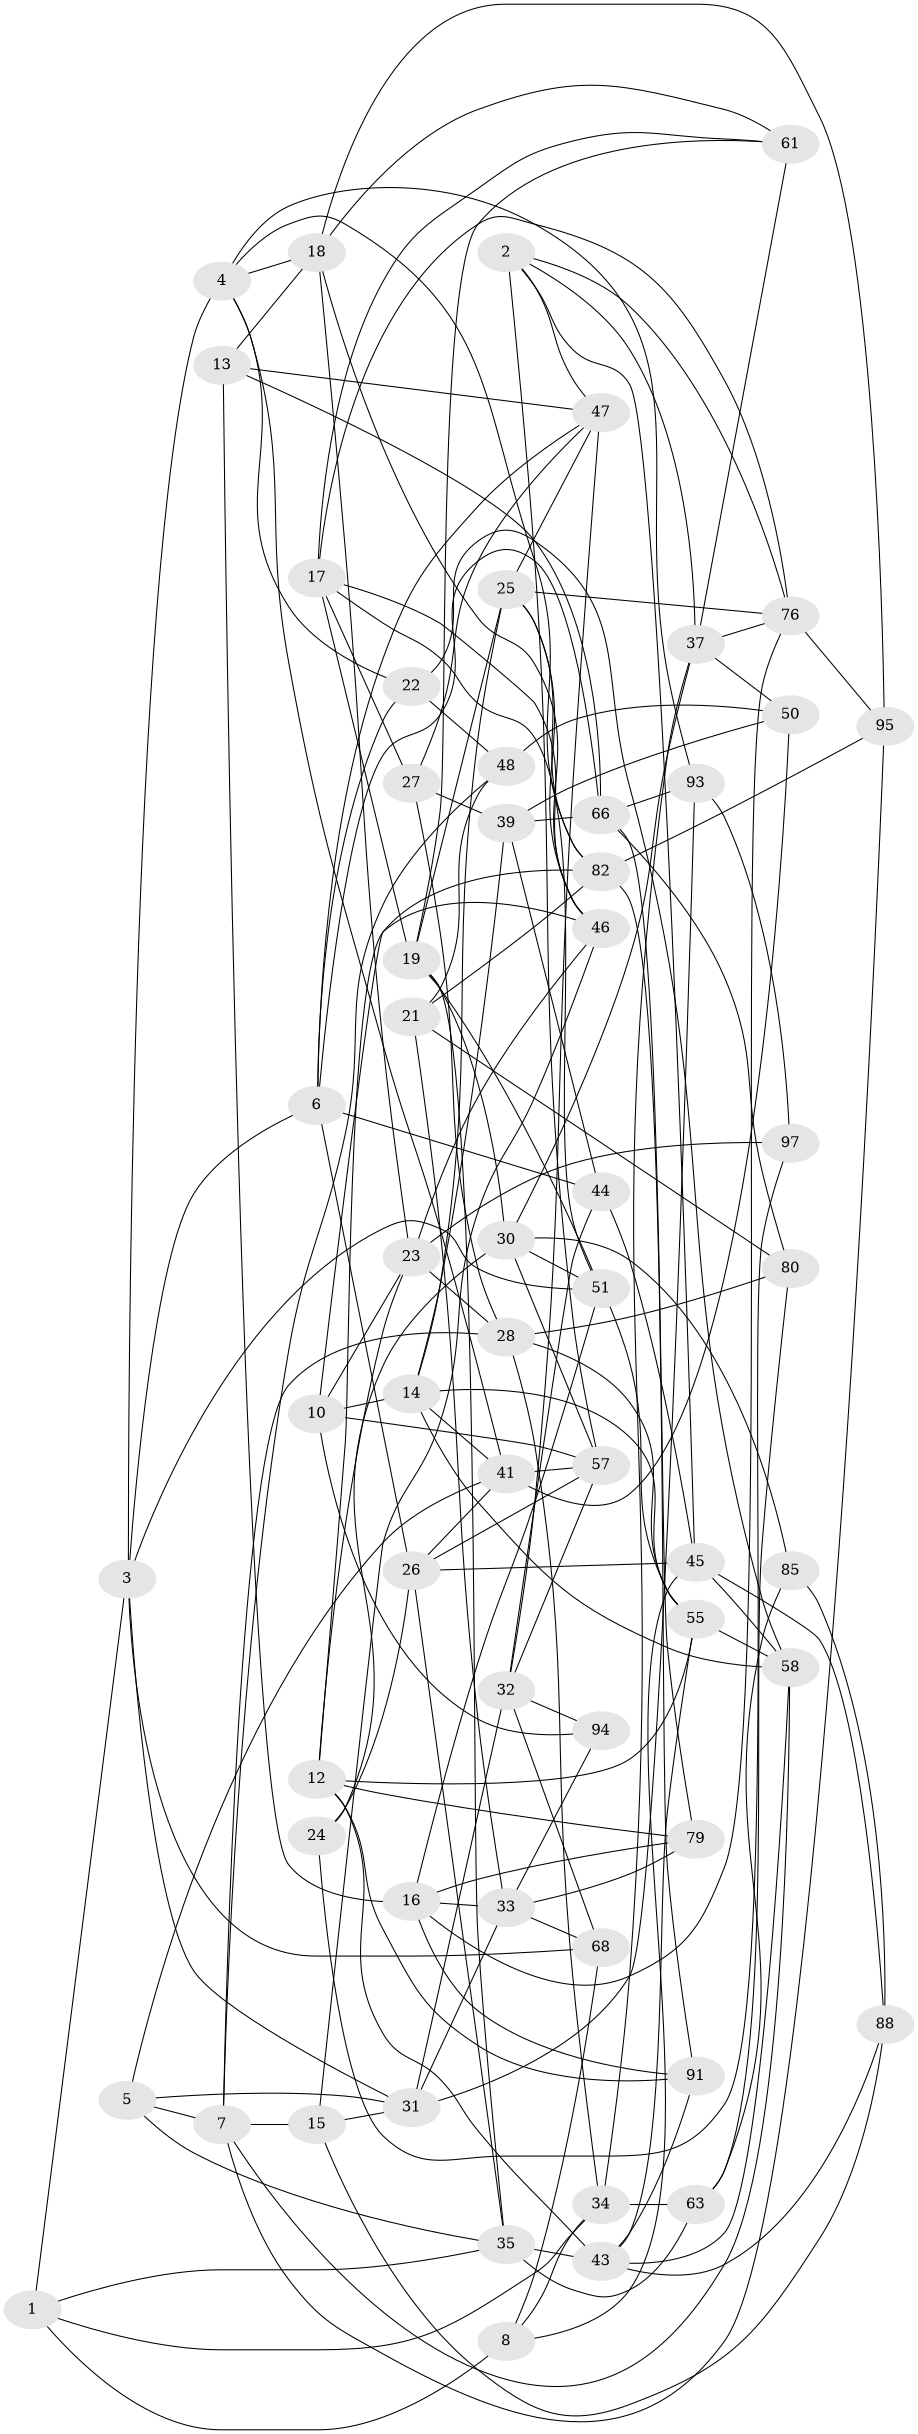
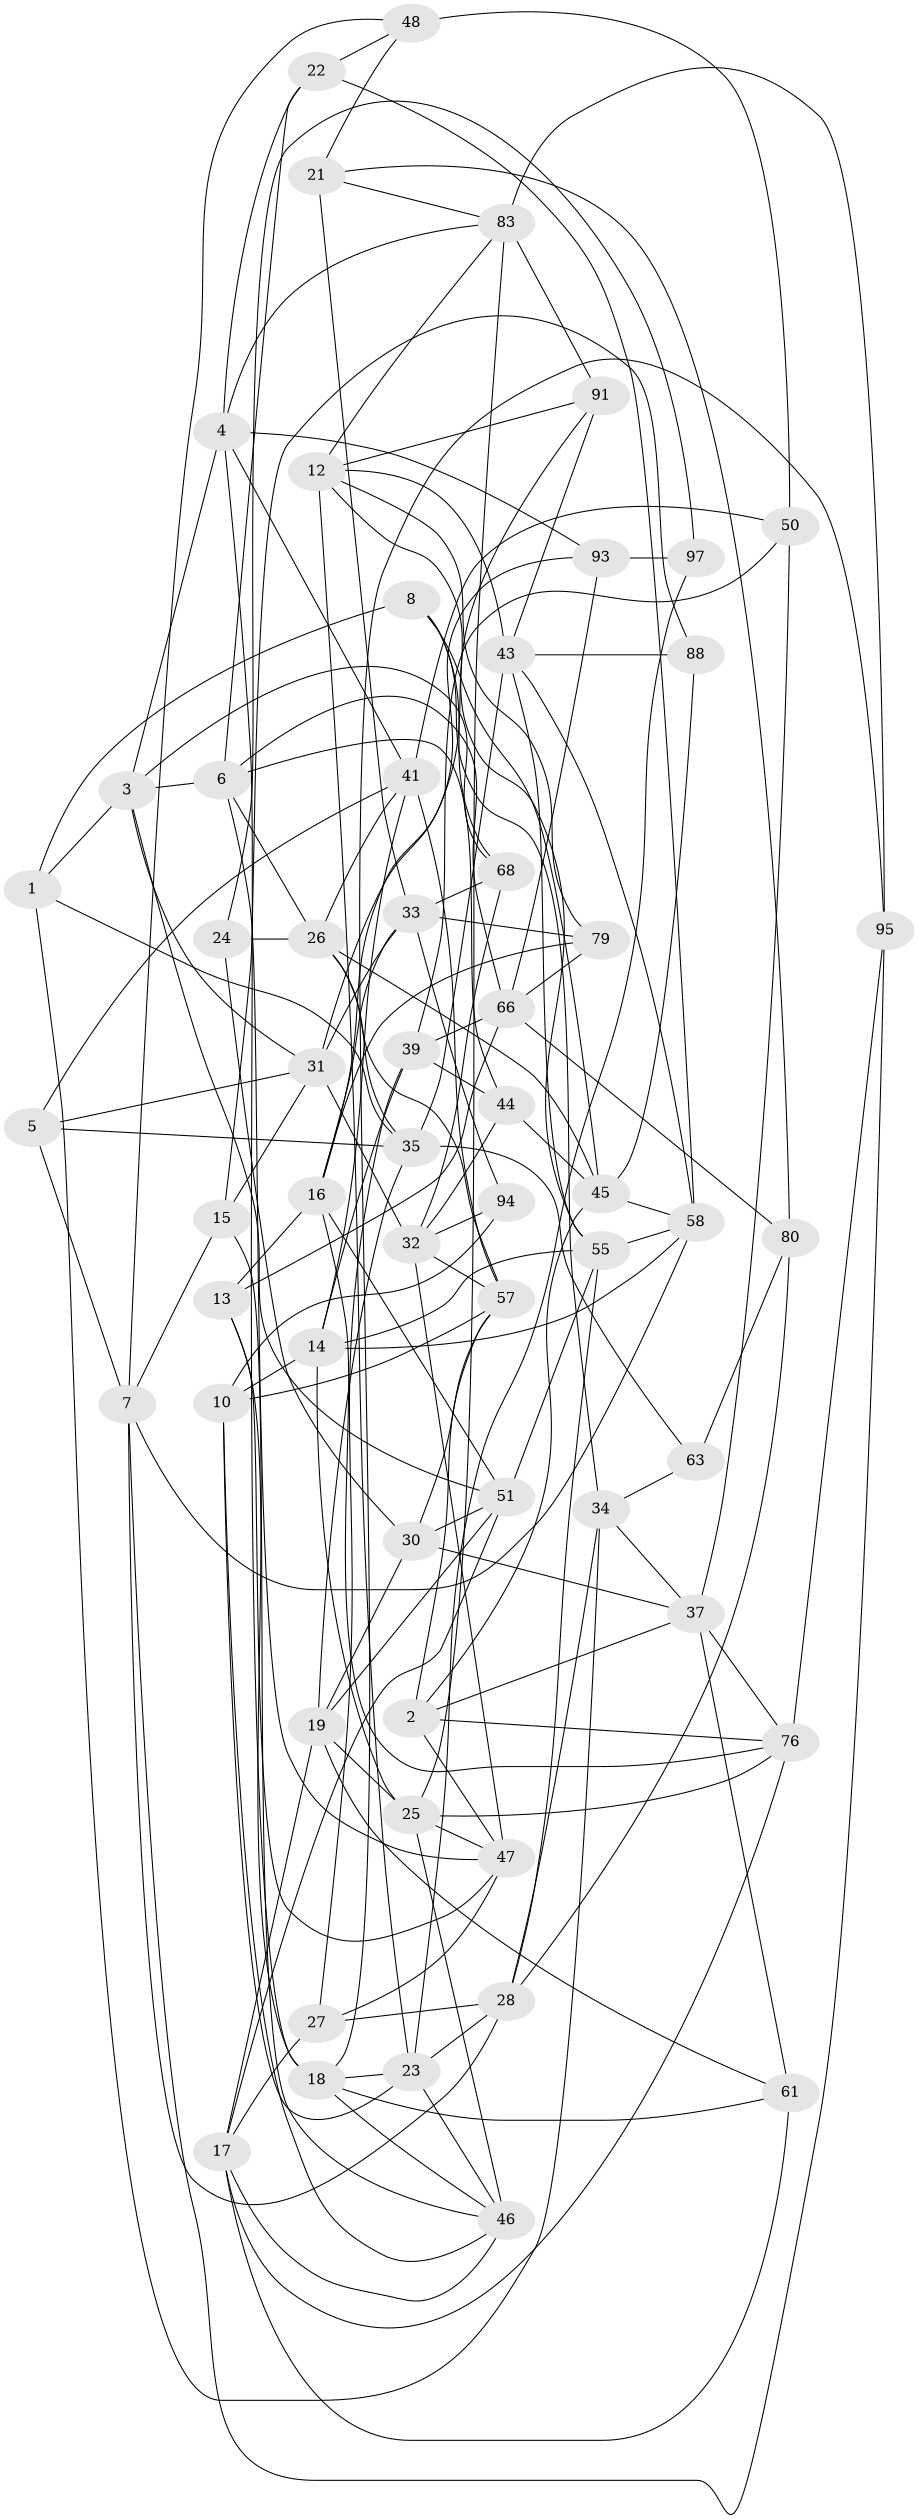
  graph {
    rankdir=LR
    node [color=gray90 style=filled]
    3 [super="+67"]
    4 [super="+87"]
    6 [super="+11"]
    31 [super="+42"]
    51 [super="+84"]
    68
    1
    8 [super="+96"]
    34 [super="+78"]
    35 [super="+38"]
    45 [super="+53"]
    37 [super="+81"]
    63
    43 [super="+65"]
    2 [super="+77"]
    47 [super="+72"]
    57 [super="+86"]
    76 [super="+82"]
    61
    50
    58 [super="+70"]
    88
    95
    18 [super="+20"]
    22
    41 [super="+64"]
-   83 [super="+90" label=82]
+   83 [super="+90"]
    93
    26 [super="+73"]
    44
    66 [super="+89"]
    33 [super="+40"]
    32 [super="+56"]
    55 [super="+74"]
    23 [super="+36"]
    46 [super="+52"]
    48
    91
    97
    7 [super="+9"]
    15
    28 [super="+60"]
    5
    79
    80
-   85
    10 [super="+62"]
    14 [super="+71"]
    94
    25 [super="+54"]
    39 [super="+69"]
    12 [super="+49"]
    16 [super="+75"]
    13
    17 [super="+92"]
    19 [super="+29"]
    27
    30 [super="+59"]
    21
    24
    3 -- 4
    3 -- 6
    3 -- 31
    3 -- 51
    3 -- 68
    4 -- 18
    4 -- 22
    4 -- 41
    4 -- 83
    4 -- 93
    6 -- 47
    6 -- 22
    6 -- 26
    6 -- 44
    6 -- 66
    31 -- 93
    31 -- 33
    31 -- 32
    51 -- 55
    1 -- 3
    1 -- 8
    1 -- 34
    1 -- 35
    8 -- 68
    8 -- 34
    8 -- 45
    34 -- 37
    34 -- 63
    35 -- 63
    35 -- 43
    45 -- 58
    45 -- 88
    37 -- 76
    37 -- 61
    37 -- 50
    63 -- 80
-   63 -- 85
    43 -- 58
    43 -- 88
    43 -- 55
    43 -- 91
    2 -- 45
    2 -- 37
    2 -- 47
    2 -- 57
    2 -- 76
    76 -- 95
    18 -- 61
    18 -- 95
    18 -- 23
    18 -- 46
    22 -- 58
    22 -- 48
    41 -- 57
    41 -- 50
    83 -- 95
    83 -- 91
    93 -- 97
    26 -- 35
    26 -- 45
    26 -- 57
    26 -- 41
    44 -- 45
    66 -- 93
    66 -- 79
    66 -- 80
    33 -- 68
    33 -- 79
    33 -- 94
    32 -- 68
    32 -- 47
    32 -- 57
    32 -- 44
    32 -- 94
    55 -- 58
    23 -- 46
    23 -- 97
    23 -- 28
    48 -- 50
    7 -- 58
    7 -- 95
    7 -- 48
    7 -- 15
    7 -- 28
    15 -- 31
    15 -- 88
    15 -- 46
    28 -- 34
    28 -- 55
    28 -- 80
    5 -- 31
    5 -- 35
    5 -- 41
    5 -- 7
-   85 -- 88
    10 -- 57
    10 -- 23
    10 -- 46
    10 -- 14
    10 -- 94 [weight=2]
    14 -- 58
    14 -- 41
    14 -- 55
    14 -- 25
    14 -- 39
    25 -- 47
    25 -- 76
    25 -- 83
    25 -- 46
    39 -- 50
    39 -- 44
    39 -- 66 [weight=2]
    12 -- 43
    12 -- 83
    12 -- 55
    12 -- 23
    12 -- 91
    12 -- 79
    16 -- 51
    16 -- 76
    16 -- 33
    16 -- 91
    16 -- 79
    13 -- 47
    13 -- 18
    13 -- 66
    13 -- 16
    17 -- 51
    17 -- 76
    17 -- 61
    17 -- 46
    17 -- 19
    17 -- 27
    19 -- 51
    19 -- 35
    19 -- 61
    19 -- 25
    19 -- 30
    27 -- 47
    27 -- 28
    27 -- 39
    30 -- 51
    30 -- 37
    30 -- 57
-   30 -- 85
    21 -- 83
    21 -- 33
    21 -- 48
    21 -- 80
    24 -- 26
    24 -- 97
    24 -- 30
  }
